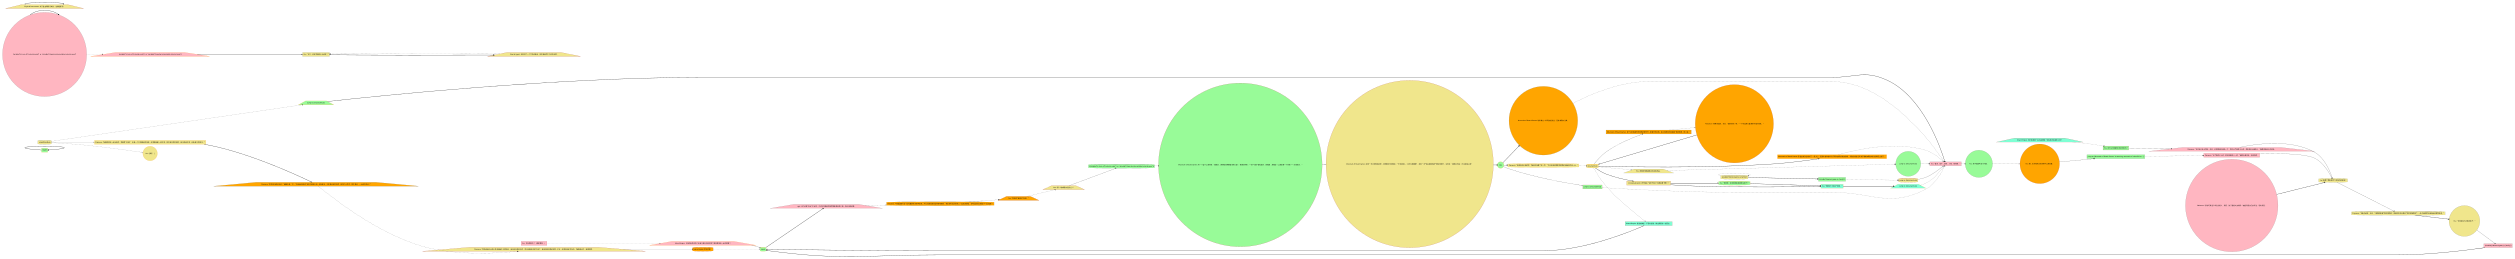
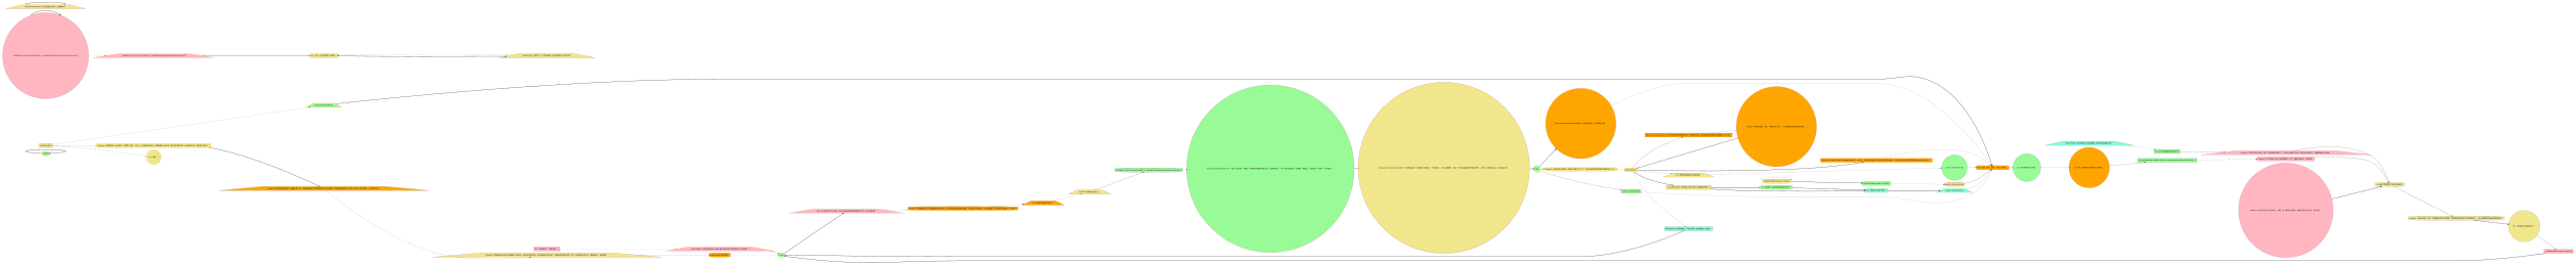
  digraph {
    fontname="Noto Sans"
    rankdir=LR
    node [color=gray40 fillcolor=khaki fontname="Noto Sans" shape=box style=filled]
    edge [arrowhead=onormal fontname="Noto Sans" style=dashed]
    n1 [color=darkorange fillcolor=palegreen label=START]
    n2 [color=darkorange fillcolor=palegreen label=input shape=cylinder]
    n3 [fillcolor=lightpink label="Logic: 这个价格*有点*不合理，不过毕竟是豪华配置增量套装第三版，所以也能说通。" shape=trapezium]
    n4 [fillcolor=orange label="Plaisance: “*强盗贵族*是一款有趣的经济竞争游戏，不过玩着玩着就会变得很紧张。我们还有适合全家人一起玩的游戏。你可以跟自己的孩子一起玩耍！”" shape=cylinder]
    n5 [color=darkorange fillcolor=palegreen label=noie shape=circle]
    n6 [color=brown fillcolor=palegreen label="Jump to: [mountainhub]"]
    n7 [fillcolor=orange label="Mountain of Board Games: 堆得像山一样高的桌游盒，还有威勒尔法典。" shape=circle]
    n8 [color=darkorange label="Plaisance: “如果你这么说的话。”她好奇地看了你一言。“不过你最好离那些邪恶的神秘仪式远一点。”" shape=cylinder]
-   n9 [fillcolor=lightpink label="You: “是的。孩子，朋友，小妞。我都有。”"]
+   n9 [fillcolor=orange label="You: “是的。孩子，朋友，小妞。我都有。”"]
    n10 [color=darkorange label=mountainhub shape=cylinder]
    n11 [color=brown label="Conceptualization: 把书放在*桌游*区域？谁愿意看书啊！？"]
    n12 [color=darkorange fillcolor=aquamarine label="You: “我想买*大领主*游戏。”"]
    n13 [color=darkorange fillcolor=palegreen label="You: “看看我，你觉得谁愿意跟我生孩子？”" shape=cylinder]
    n14 [color=darkorange fillcolor=aquamarine label="Jump to: [mountainhub]" shape=trapezium]
    n15 [color=brown fillcolor=orange label="You: 嗯，也许我对这些东西不太感兴趣。" shape=circle]
    n16 [fillcolor=palegreen label="Jump to: [Mountain of Board Games: \"A towering mountain of colourful bo...\"]"]
    n17 [color=brown fillcolor=lightpink label="Plaisance: “从严格意义上讲，朋友就像家人一样。”她把玩着吊坠，若有所思。"]
    n18 [color=brown fillcolor=orange label="Inland Empire: 那就不要。" shape=cylinder]
    n19 [fillcolor=palegreen label="You: 我不想思考这个问题。" shape=circle]
    n20 [color=brown fillcolor=aquamarine label="Inland Empire: 你打算跟谁一起玩桌游呢？你有朋友或者家人吗？" shape=trapezium]
    n21 [color=brown fillcolor=palegreen label="You: 有什么特别吸引我目光的吗？"]
    n22 [fillcolor=lightpink label="Plaisance: “别对自己这么苛刻，先生。你需要好好梳洗一下。而且从严格意义上讲，朋友也有点像家人。”她摆弄着自己的吊坠。" shape=trapezium]
    n23 [label="You: 哇哦，我有孩子？有自己的家庭？" shape=cylinder]
    n24 [label="Variable[\"doomed.game_ie_family\"]" shape=cylinder]
    n25 [fillcolor=palegreen label="Variable[\"doomed.game_ie_family\"]"]
    n26 [color=brown label="Jump to: [mountainhub]" shape=cylinder]
    n27 [fillcolor=lightpink label="!(Variable[\"doomed.game_ie_family\"])"]
    n28 [label="Plaisance: “很棒的桌游，先生。*葡萄种植者*肯定很经典，或者你也许会喜欢*伊苏林迪群岛*，一款为地理爱好者准备的教育游戏。”" shape=cylinder]
    n29 [color=darkorange fillcolor=orange label="Mountain of Board Games: 彩色的桌游盒堆成了一座小山，里面有各种各样为不同年龄段准备的游戏。书架的很多空间似乎都被威勒尔相关的商品占据了。"]
    n30 [fillcolor=orange label="Mountain of Board Games: 桌子上散落着不同种类的资料书，攻略书和法典。最上面那本的标题是“精灵纲要，第二版。”"]
    n31 [color=brown fillcolor=aquamarine label="Inland Empire: 感觉就像是：不管你是谁，都会跟着你一起死去。"]
    n32 [label="You: 浏览那堆跟威勒尔有关的商品。" shape=trapezium]
    n33 [fillcolor=lightpink label="Plaisance: “那你可真是个幸运的男人，警官。孩子是最大的财富…”她把玩着自己的吊坠，若有所思。" shape=circle]
    n34 [color=brown fillcolor=orange label="Plaisance: “很棒的选择，先生。”她对你笑了笑。“一个有益身心健康的*家庭*游戏。”" shape=circle]
    n35 [fillcolor=palegreen label="Jump to: [mountainhub]" shape=circle]
    n36 [fillcolor=lightpink label="Variable[\"tc.turn_off_tutorial_node\"]  or  Variable[\"character.interactable_tutorial_seen\"]" shape=circle]
    n37 [color=darkorange fillcolor=lightpink label="Variable[\"tc.turn_off_tutorial_node\"]  or  Variable[\"character.interactable_tutorial_seen\"]" shape=trapezium]
    n38 [label="You: “店主，你这里都有什么桌游？”"]
    n39 [color=brown label="Tutorial Agent: 你得到了一个可互动物品。前往物品栏中与之互动吧。" shape=trapezium]
    n40 [fillcolor=palegreen label="!(Variable[\"tc.turn_off_tutorial_node\"]  or  Variable[\"character.interactable_tutorial_seen\"])" shape=cylinder]
    n41 [color=brown fillcolor=palegreen label="Mountain of Board Games: 有一个盒子上面写着：“威勒尔。豪华配置增量套装第三版”。侧面注释着：“一部*幻想*冒险桌游。新地图，新模型！上面贴着一个标签——25雷亚尔。”" shape=circle]
    n42 [color=brown label="Mountain of Board Games: 还有一本大型精装巨著，封面图片特别复杂：“卡塔克猎人：北方生物纲要”，还有一本*自由路线选择*冒险游戏书，名字是：“威勒尔传说：沃克拉格山洞”。" shape=circle]
    n43 [fillcolor=orange label="Plaisance: “那里有污秽的光环！”她颤抖着。“不，*角色扮演游戏*是其中最流行的…你知道的，大家喜欢这类东西。就我个人而言，我不喜欢。一点也不喜欢！”" shape=trapezium]
    n44 [color=brown label="Plaisance: “我听说他们会把人变成神秘主义爱好者。他们还有某种仪式，用来召唤特殊的*存在*。都是特别邪恶的东西…不过，你要买还是可以的。”她看着桌子，抱紧双臂。" shape=trapezium]
    n45 [color=darkorange fillcolor=palegreen label="Jump to: [mountainhub]" shape=trapezium]
    n46 [color=brown label="You: “那一堆‘威勒尔’是什么？”" shape=trapezium]
    n47 [label="You: “我觉得自己好像没孩子。”" shape=circle]
    n48 [color=brown fillcolor=orange label="You: “我想买*威勒尔*游戏。”" shape=trapezium]
    n49 [color=brown label="Physical Instrument: 对于贫血四眼仔来说，这都是废话！" shape=trapezium]
    n50 [color=darkorange label="You: [离开。]" shape=circle]
    n51 [color=darkorange label="Plaisance: “如果跟朋友一起玩的话，我推荐‘大领主’。这是一个文明建设类游戏，你需要创建一种文明，然后进行野蛮殖民，镇压其他文明。价格是12雷亚尔。”"]
    n52 [color=brown fillcolor=lightpink label="You: 我有朋友吗？（看着警督。）"]
    n53 [color=darkorange fillcolor=lightpink label="Inland Empire: 你真的有朋友吗？或者只是在特定环境下偶尔聚集在一起的同事？" shape=trapezium]
    n54 [label=inlandfriendhub shape=cylinder]
    n1 -> n1 [arrowhead=diamond style=bold]
    n2 -> n3 [arrowhead=tee style=bold]
    n3 -> n4
    n4 -> n48 [arrowhead=diamond]
    n5 -> n6 [style=solid]
    n5 -> n7 [arrowhead=diamond style=bold]
    n5 -> n8 [arrowhead=diamond style=solid]
    n6 -> n9 [arrowhead=tee]
    n7 -> n9 [arrowhead=tee]
    n8 -> n10 [arrowhead=tee]
    n9 -> n19 [arrowhead=tee]
    n10 -> n11 [style=bold]
    n10 -> n29 [style=bold]
    n10 -> n30 [arrowhead=tee style=solid]
    n10 -> n31
    n10 -> n32
    n11 -> n12 [style=bold]
    n11 -> n13 [style=bold]
    n12 -> n14 [arrowhead=diamond style=bold]
    n13 -> n12 [arrowhead=tee style=bold]
    n14 -> n9
    n15 -> n16 [arrowhead=diamond style=solid]
    n16 -> n17 [arrowhead=diamond]
    n17 -> n23 [arrowhead=tee style=solid]
    n18 -> n2
    n19 -> n15
    n20 -> n21 [arrowhead=tee]
    n21 -> n22 [arrowhead=tee style=solid]
    n22 -> n23 [style=solid]
    n23 -> n28 [arrowhead=tee style=solid]
    n24 -> n24 [arrowhead=tee]
    n24 -> n25 [arrowhead=diamond style=bold]
    n25 -> n26 [arrowhead=diamond]
    n26 -> n9 [style=solid]
    n27 -> n2 [style=bold]
    n28 -> n47 [arrowhead=tee style=bold]
    n29 -> n9
    n30 -> n34
    n31 -> n2 [style=bold]
    n32 -> n35 [arrowhead=diamond]
    n33 -> n23 [arrowhead=tee style=bold]
    n34 -> n10 [style=bold]
    n35 -> n9 [arrowhead=diamond]
    n36 -> n36 [arrowhead=diamond style=bold]
    n36 -> n37 [arrowhead=tee]
    n37 -> n38 [style=bold]
    n38 -> n39 [arrowhead=diamond style=bold]
    n39 -> n38 [arrowhead=diamond]
    n40 -> n41 [arrowhead=tee]
    n41 -> n42 [style=solid]
    n42 -> n5 [arrowhead=tee style=bold]
    n43 -> n44 [arrowhead=diamond]
    n44 -> n18 [arrowhead=tee style=solid]
    n45 -> n9 [arrowhead=tee style=bold]
    n46 -> n40 [arrowhead=tee style=solid]
    n47 -> n27 [arrowhead=tee style=solid]
    n48 -> n46 [arrowhead=tee]
    n49 -> n49 [style=bold]
    n51 -> n43 [style=bold]
    n52 -> n53
    n53 -> n2 [arrowhead=tee style=solid]
    n54 -> n45 [arrowhead=tee]
    n54 -> n50
    n54 -> n51 [style=solid]
  }
